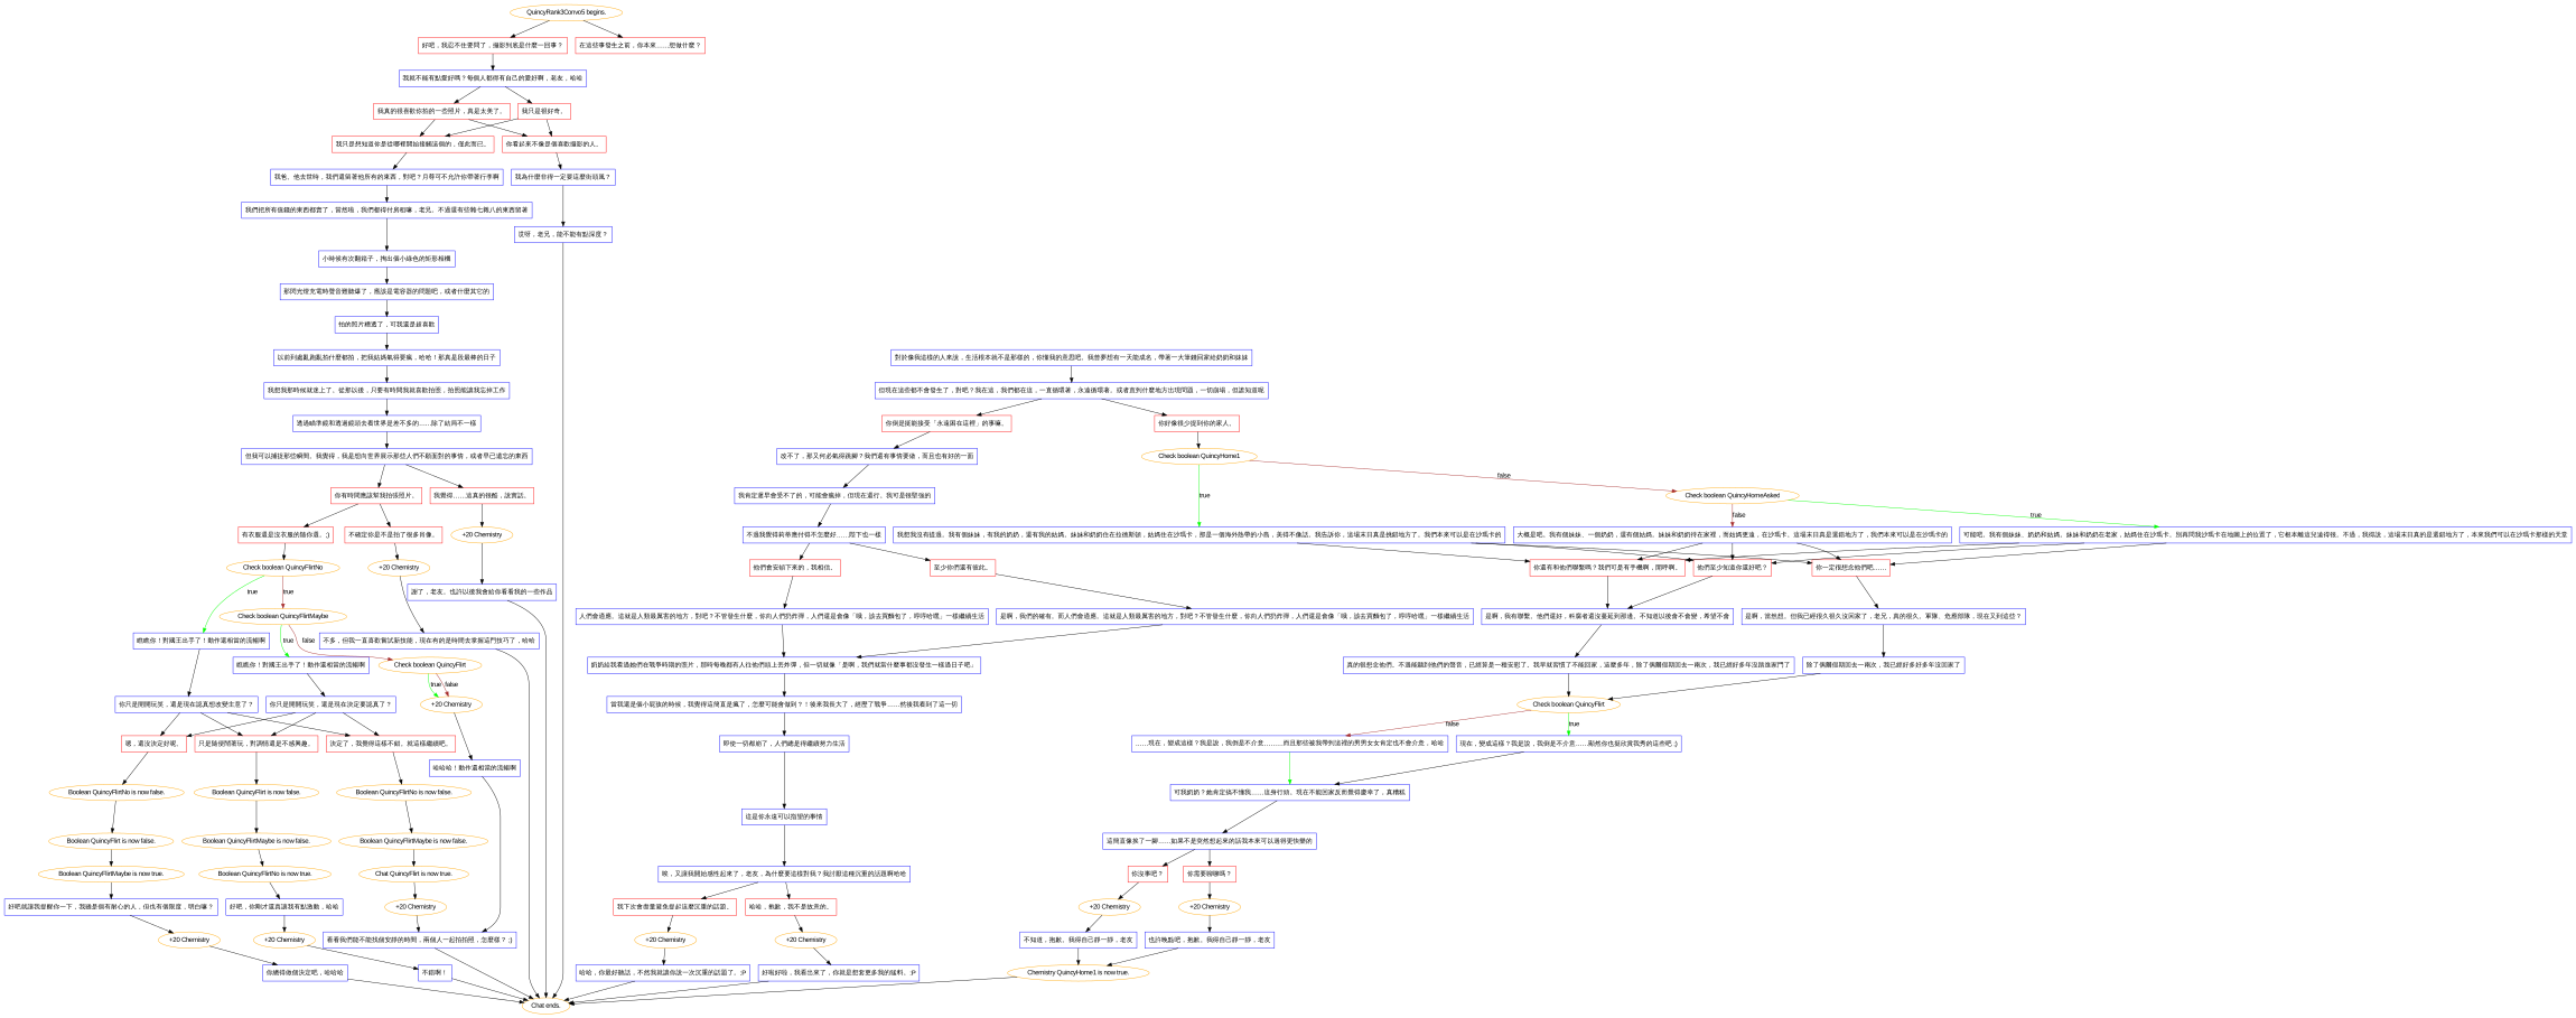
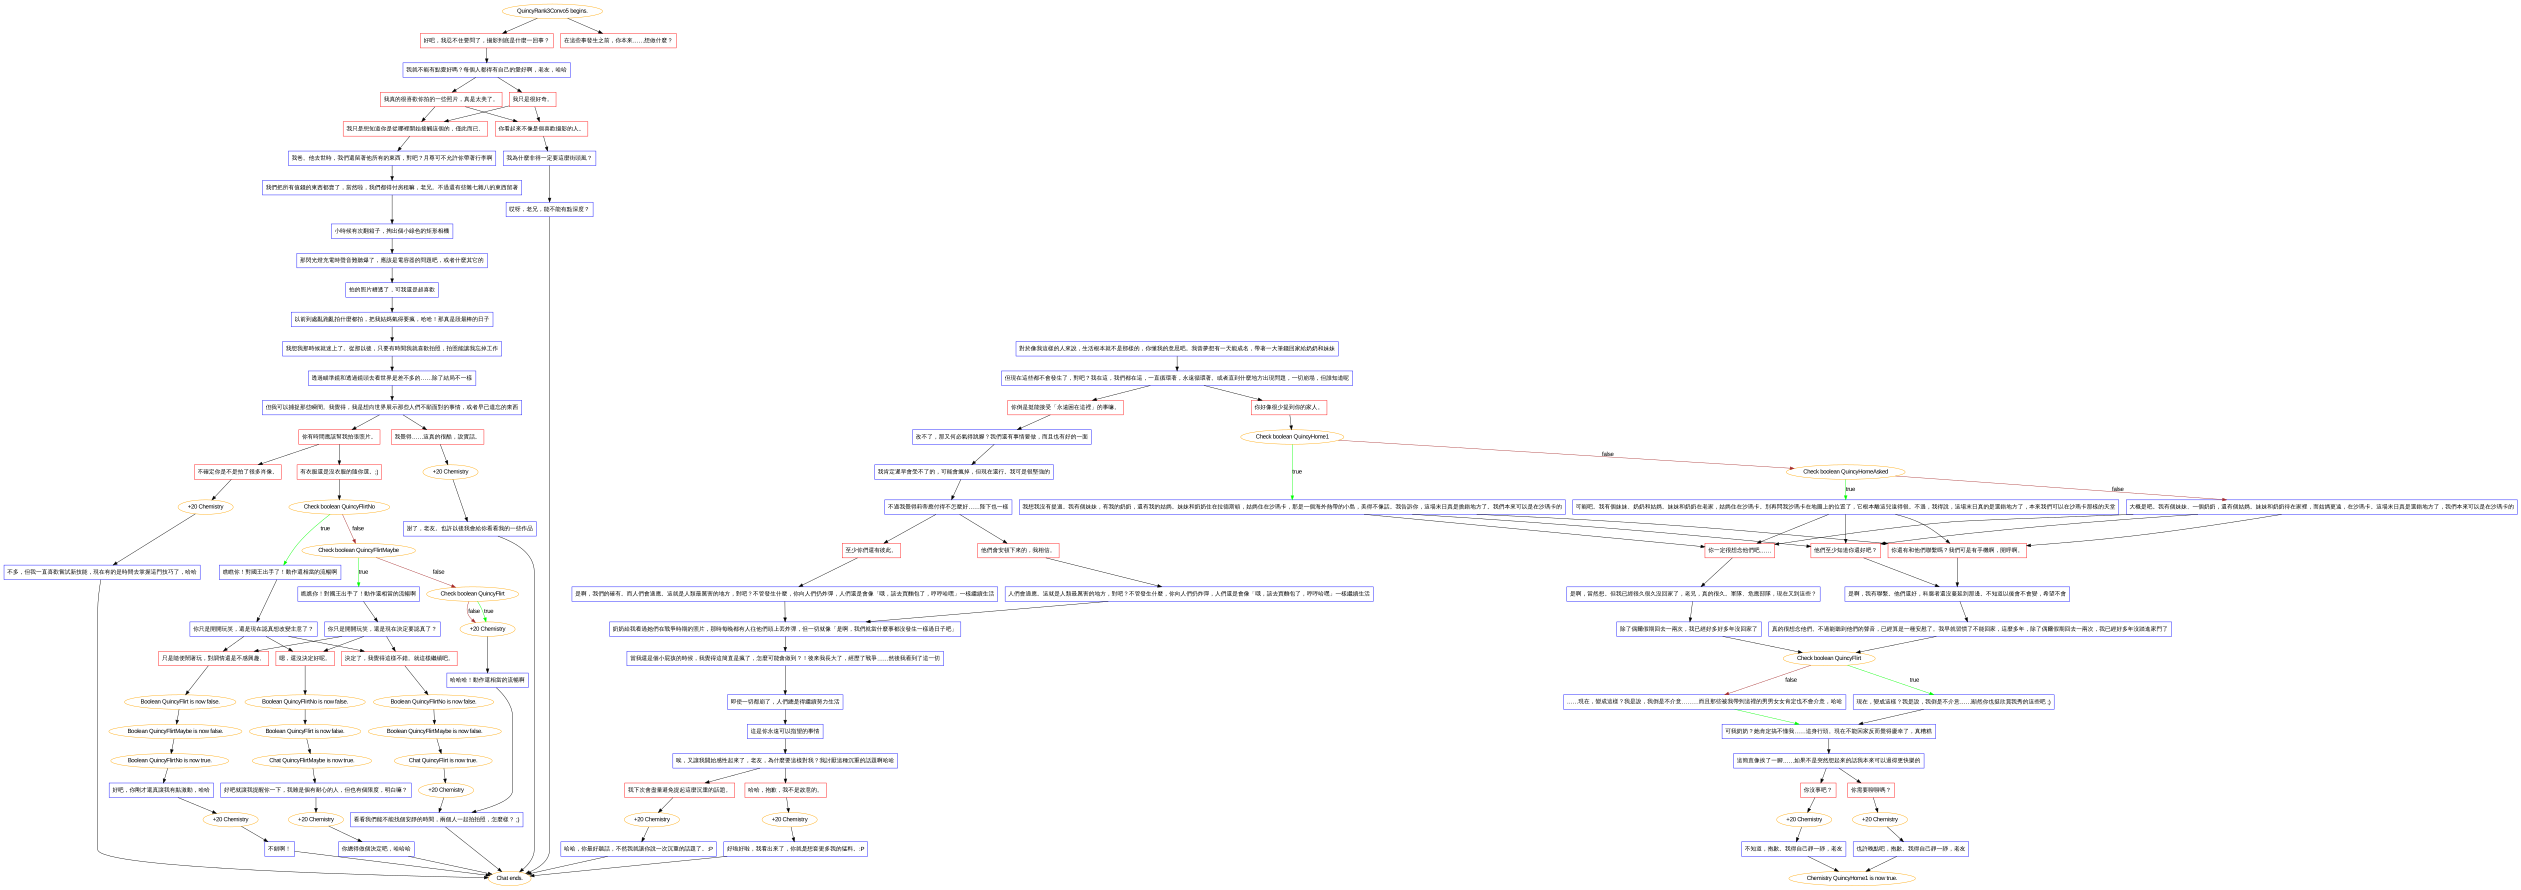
  digraph {
    fontname="Liberation Sans"
    node [color=blue fontname="Liberation Sans" shape=box]
    edge [fontname="Liberation Sans"]
    "QuincyRank3Convo5 begins." [color=orange shape=""]
    n2 [color=red label="好吧，我忍不住要問了，攝影到底是什麼一回事？"]
    n3 [color=red label="在這些事發生之前，你本來……想做什麼？"]
    n4 [label="我就不能有點愛好嗎？每個人都得有自己的愛好啊，老友，哈哈"]
    n5 [color=red label="我真的很喜歡你拍的一些照片，真是太美了。"]
    n6 [color=red label="我只是很好奇。"]
    n7 [color=red label="我只是想知道你是從哪裡開始接觸這個的，僅此而已。"]
    n8 [color=red label="你看起來不像是個喜歡攝影的人。"]
    n9 [label="對於像我這樣的人來說，生活根本就不是那樣的，你懂我的意思吧。我曾夢想有一天能成名，帶著一大筆錢回家給奶奶和妹妹"]
    n10 [label="但現在這些都不會發生了，對吧？我在這，我們都在這，一直循環著，永遠循環著。或者直到什麼地方出現問題，一切崩塌，但誰知道呢"]
    n11 [label="我爸。他去世時，我們還留著他所有的東西，對吧？月尊可不允許你帶著行李啊"]
    n12 [label="我為什麼非得一定要這麼街頭風？"]
    n13 [color=red label="你倒是挺能接受「永遠困在這裡」的事嘛。"]
    n14 [color=red label="你好像很少提到你的家人。"]
    n15 [label="我們把所有值錢的東西都賣了，當然啦，我們都得付房租嘛，老兄。不過還有些雜七雜八的東西留著"]
    n16 [label="哎呀，老兄，能不能有點深度？"]
    n17 [label="改不了，那又何必氣得跳腳？我們還有事情要做，而且也有好的一面"]
    n18 [color=orange label="Check boolean QuincyHome1" shape=""]
    n19 [label="小時候有次翻箱子，掏出個小綠色的矩形相機"]
    "Chat ends." [color=orange shape=""]
    n21 [label="我肯定遲早會受不了的，可能會瘋掉，但現在還行。我可是很堅強的"]
    n22 [label="我想我沒有提過。我有個妹妹，有我的奶奶，還有我的姑媽。妹妹和奶奶住在拉德斯頓，姑媽住在沙瑪卡，那是一個海外熱帶的小島，美得不像話。我告訴你，這場末日真是挑錯地方了。我們本來可以是在沙瑪卡的"]
    n23 [color=orange label="Check boolean QuincyHomeAsked" shape=""]
    n24 [label="那閃光燈充電時聲音難聽爆了，應該是電容器的問題吧，或者什麼其它的"]
    n25 [label="不過我覺得莉蒂應付得不怎麼好……陛下也一樣"]
    n26 [color=red label="你還有和他們聯繫嗎？我們可是有手機啊，開呼啊。"]
    n27 [color=red label="他們至少知道你還好吧？"]
    n28 [color=red label="你一定很想念他們吧……"]
    n29 [label="可能吧。我有個妹妹、奶奶和姑媽。妹妹和奶奶在老家，姑媽住在沙瑪卡。別再問我沙瑪卡在地圖上的位置了，它根本離這兒遠得很。不過，我得說，這場末日真的是選錯地方了，本來我們可以在沙瑪卡那樣的天堂"]
    n30 [label="大概是吧。我有個妹妹、一個奶奶，還有個姑媽。妹妹和奶奶待在家裡，而姑媽更遠，在沙瑪卡。這場末日真是選錯地方了，我們本來可以是在沙瑪卡的"]
    n31 [label="拍的照片糟透了，可我還是超喜歡"]
    n32 [color=red label="至少你們還有彼此。"]
    n33 [color=red label="他們會安頓下來的，我相信。"]
    n34 [label="是啊，我有聯繫。他們還好，科腐者還沒蔓延到那邊。不知道以後會不會變，希望不會"]
    n35 [label="是啊，當然想。但我已經很久很久沒回家了，老兄，真的很久。軍隊、危應部隊，現在又到這些？"]
    n36 [label="以前到處亂跑亂拍什麼都拍，把我姑媽氣得要瘋，哈哈！那真是段最棒的日子"]
    n37 [label="是啊，我們的確有。而人們會適應。這就是人類最厲害的地方，對吧？不管發生什麼，你向人們扔炸彈，人們還是會像「哦，該去買麵包了，哼哼哈嘿」一樣繼續生活"]
    n38 [label="人們會適應。這就是人類最厲害的地方，對吧？不管發生什麼，你向人們扔炸彈，人們還是會像「哦，該去買麵包了，哼哼哈嘿」一樣繼續生活"]
    n39 [label="真的很想念他們。不過能聽到他們的聲音，已經算是一種安慰了。我早就習慣了不能回家，這麼多年，除了偶爾假期回去一兩次，我已經好多年沒踏進家門了"]
    n40 [label="除了偶爾假期回去一兩次，我已經好多好多年沒回家了"]
    n41 [label="我想我那時候就迷上了。從那以後，只要有時間我就喜歡拍照，拍照能讓我忘掉工作"]
    n42 [label="奶奶給我看過她們在戰爭時期的照片，那時每晚都有人往他們頭上丟炸彈，但一切就像「是啊，我們就當什麼事都沒發生一樣過日子吧」"]
    n43 [color=orange label="Check boolean QuincyFlirt" shape=""]
    n44 [label="透過瞄準鏡和透過鏡頭去看世界是差不多的……除了結局不一樣"]
    n45 [label="當我還是個小屁孩的時候，我覺得這簡直是瘋了，怎麼可能會做到？！後來我長大了，經歷了戰爭……然後我看到了這一切"]
    n46 [label="現在，變成這樣？我是說，我倒是不介意……顯然你也挺欣賞我秀的這些吧 ;)"]
    n47 [label="……現在，變成這樣？我是說，我倒是不介意………而且那些被我帶到這裡的男男女女肯定也不會介意，哈哈"]
    n48 [label="但我可以捕捉那些瞬間。我覺得，我是想向世界展示那些人們不願面對的事情，或者早已遺忘的東西"]
    n49 [label="即使一切都崩了，人們總是得繼續努力生活"]
    n50 [label="可我奶奶？她肯定搞不懂我……這身行頭。現在不能回家反而覺得慶幸了，真糟糕"]
    n51 [color=red label="你有時間應該幫我拍張照片。"]
    n52 [color=red label="我覺得……這真的很酷，說實話。"]
    n53 [label="這是你永遠可以指望的事情"]
    n54 [label="這簡直像挨了一腳……如果不是突然想起來的話我本來可以過得更快樂的"]
    n55 [color=red label="有衣服還是沒衣服的隨你選。;)"]
    n56 [color=red label="不確定你是不是拍了很多肖像。"]
    n57 [color=orange label="+20 Chemistry" shape=""]
    n58 [label="唉，又讓我開始感性起來了，老友，為什麼要這樣對我？我討厭這種沉重的話題啊哈哈"]
    n59 [color=red label="你沒事吧？"]
    n60 [color=red label="你需要聊聊嗎？"]
    n61 [color=orange label="Check boolean QuincyFlirtNo" shape=""]
    n62 [color=orange label="+20 Chemistry" shape=""]
    n63 [label="謝了，老友。也許以後我會給你看看我的一些作品"]
    n64 [color=red label="哈哈，抱歉，我不是故意的。"]
    n65 [color=red label="我下次會盡量避免提起這麼沉重的話題。"]
    n66 [color=orange label="+20 Chemistry" shape=""]
    n67 [color=orange label="+20 Chemistry" shape=""]
    n68 [label="瞧瞧你！對國王出手了！動作還相當的流暢啊"]
    n69 [color=orange label="Check boolean QuincyFlirtMaybe" shape=""]
    n70 [label="不多，但我一直喜歡嘗試新技能，現在有的是時間去掌握這門技巧了，哈哈"]
    n71 [color=orange label="+20 Chemistry" shape=""]
    n72 [color=orange label="+20 Chemistry" shape=""]
    n73 [label="不知道，抱歉。我得自己靜一靜，老友"]
    n74 [label="也許晚點吧，抱歉。我得自己靜一靜，老友"]
    n75 [label="你只是開開玩笑，還是現在認真想改變主意了？"]
    n76 [label="瞧瞧你！對國王出手了！動作還相當的流暢啊"]
    n77 [color=orange label="Check boolean QuincyFlirt" shape=""]
    n78 [label="好啦好啦，我看出來了，你就是想套更多我的猛料。:P"]
    n79 [label="哈哈，你最好聽話，不然我就讓你說一次沉重的話題了。:P"]
    n80 [color=orange label="Chemistry QuincyHome1 is now true." shape=""]
    n81 [color=red label="決定了，我覺得這樣不錯。就這樣繼續吧。"]
    n82 [color=red label="嗯，還沒決定好呢。"]
    n83 [color=red label="只是隨便鬧著玩，對調情還是不感興趣。"]
    n84 [label="你只是開開玩笑，還是現在決定要認真了？"]
    n85 [color=orange label="+20 Chemistry" shape=""]
    n86 [color=orange label="Boolean QuincyFlirtNo is now false." shape=""]
    n87 [color=orange label="Boolean QuincyFlirtNo is now false." shape=""]
    n88 [color=orange label="Boolean QuincyFlirt is now false." shape=""]
    n89 [label="哈哈哈！動作還相當的流暢啊"]
    n90 [color=orange label="Boolean QuincyFlirtMaybe is now false." shape=""]
    n91 [color=orange label="Boolean QuincyFlirt is now false." shape=""]
    n92 [color=orange label="Boolean QuincyFlirtMaybe is now false." shape=""]
    n93 [label="看看我們能不能找個安靜的時間，兩個人一起拍拍照，怎麼樣？ ;)"]
    n94 [color=orange label="Chat QuincyFlirt is now true." shape=""]
-   n95 [color=orange label="Boolean QuincyFlirtMaybe is now true." shape=""]
+   n95 [color=orange label="Chat QuincyFlirtMaybe is now true." shape=""]
    n96 [color=orange label="Boolean QuincyFlirtNo is now true." shape=""]
    n97 [color=orange label="+20 Chemistry" shape=""]
    n98 [label="好吧就讓我提醒你一下，我雖是個有耐心的人，但也有個限度，明白嘛？"]
    n99 [label="好吧，你剛才還真讓我有點激動，哈哈"]
    n100 [color=orange label="+20 Chemistry" shape=""]
    n101 [color=orange label="+20 Chemistry" shape=""]
    n102 [label="你總得做個決定吧，哈哈哈"]
    n103 [label="不錯啊！"]
    "QuincyRank3Convo5 begins." -> n2
    "QuincyRank3Convo5 begins." -> n3
    n2 -> n4
    n4 -> n5
    n4 -> n6
    n5 -> n7
    n5 -> n8
    n6 -> n7
    n6 -> n8
    n7 -> n11
    n8 -> n12
    n9 -> n10
    n10 -> n13
    n10 -> n14
    n11 -> n15
    n12 -> n16
    n13 -> n17
    n14 -> n18
    n15 -> n19
    n16 -> "Chat ends."
    n17 -> n21
    n18 -> n22 [color=green label=true]
    n18 -> n23 [color=brown label=false]
    n19 -> n24
    n21 -> n25
    n22 -> n26
    n22 -> n27
    n22 -> n28
    n23 -> n29 [color=green label=true]
    n23 -> n30 [color=brown label=false]
    n24 -> n31
    n25 -> n32
    n25 -> n33
    n26 -> n34
    n27 -> n34
    n28 -> n35
    n29 -> n26
    n29 -> n27
    n29 -> n28
    n30 -> n26
    n30 -> n27
    n30 -> n28
    n31 -> n36
    n32 -> n37
    n33 -> n38
    n34 -> n39
    n35 -> n40
    n36 -> n41
    n37 -> n42
    n38 -> n42
    n39 -> n43
    n40 -> n43
    n41 -> n44
    n42 -> n45
    n43 -> n46 [color=green label=true]
    n43 -> n47 [color=brown label=false]
    n44 -> n48
    n45 -> n49
    n46 -> n50
    n47 -> n50 [color=green]
    n48 -> n51
    n48 -> n52
    n49 -> n53
    n50 -> n54
    n51 -> n55
    n51 -> n56
    n52 -> n57
    n53 -> n58
    n54 -> n59
    n54 -> n60
    n55 -> n61
    n56 -> n62
    n57 -> n63
    n58 -> n64
    n58 -> n65
    n59 -> n66
    n60 -> n67
    n61 -> n68 [color=green label=true]
-   n61 -> n69 [color=brown label=true]
+   n61 -> n69 [color=brown label=false]
    n62 -> n70
    n63 -> "Chat ends."
    n64 -> n71
    n65 -> n72
    n66 -> n73
    n67 -> n74
    n68 -> n75
    n69 -> n76 [color=green label=true]
    n69 -> n77 [color=brown label=false]
    n70 -> "Chat ends."
    n71 -> n78
    n72 -> n79
    n73 -> n80
    n74 -> n80
    n75 -> n81
    n75 -> n82
    n75 -> n83
    n76 -> n84
    n77 -> n85 [color=green label=true]
    n77 -> n85 [color=brown label=false]
    n78 -> "Chat ends."
    n79 -> "Chat ends."
-   n80 -> "Chat ends."
    n81 -> n86
    n82 -> n87
    n83 -> n88
    n84 -> n81
    n84 -> n82
    n84 -> n83
    n85 -> n89
    n86 -> n90
    n87 -> n91
    n88 -> n92
    n89 -> n93
    n90 -> n94
    n91 -> n95
    n92 -> n96
    n93 -> "Chat ends."
    n94 -> n97
    n95 -> n98
    n96 -> n99
    n97 -> n93
    n98 -> n100
    n99 -> n101
    n100 -> n102
    n101 -> n103
    n102 -> "Chat ends."
    n103 -> "Chat ends."
  }
